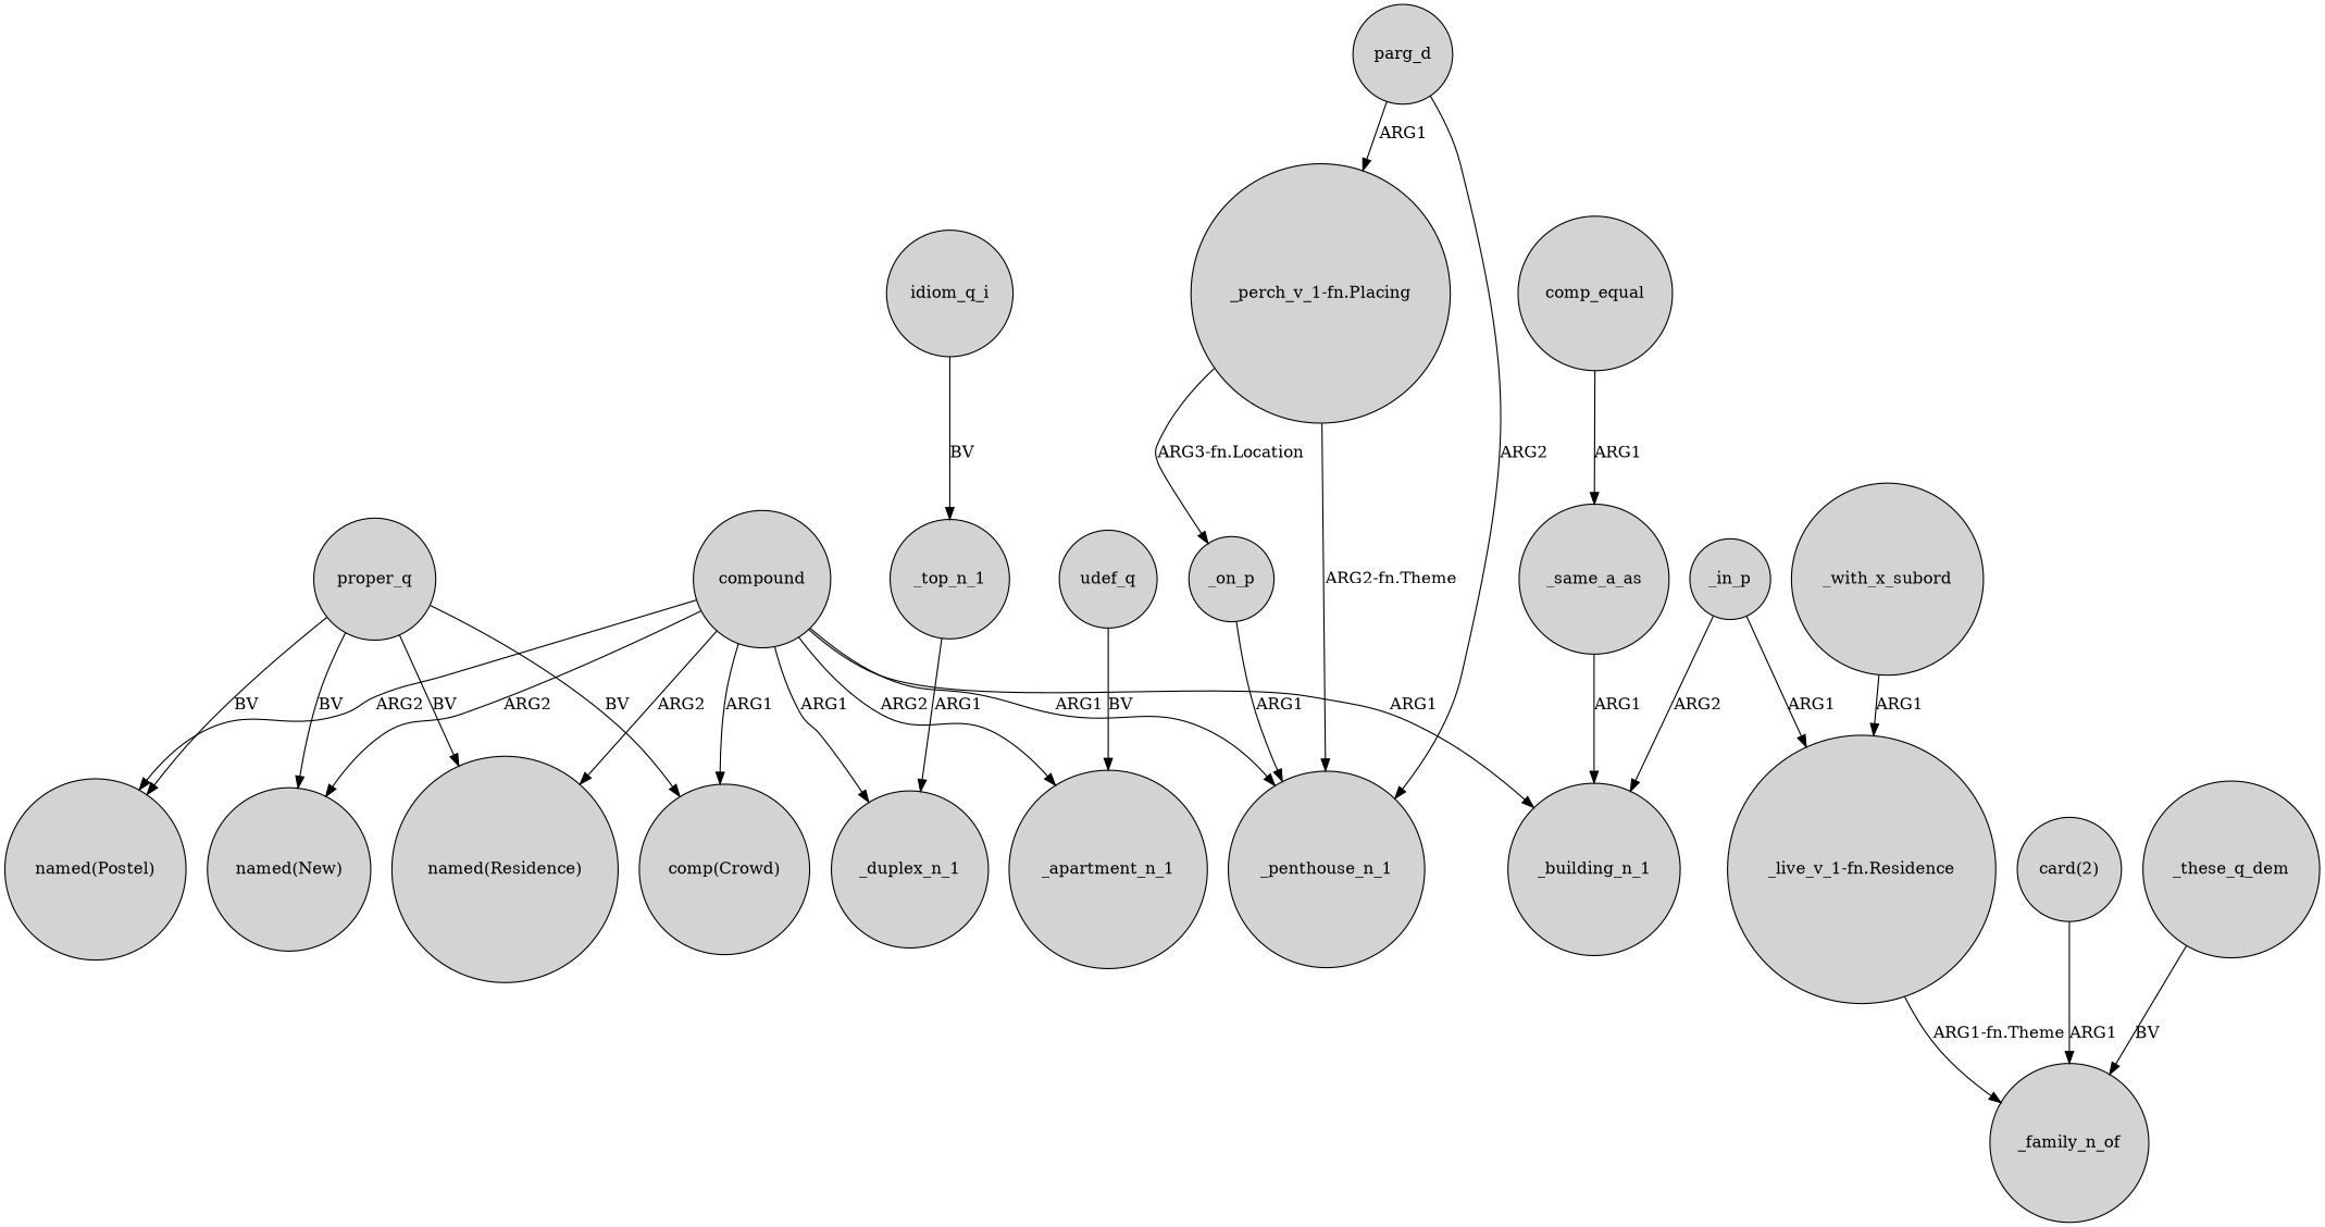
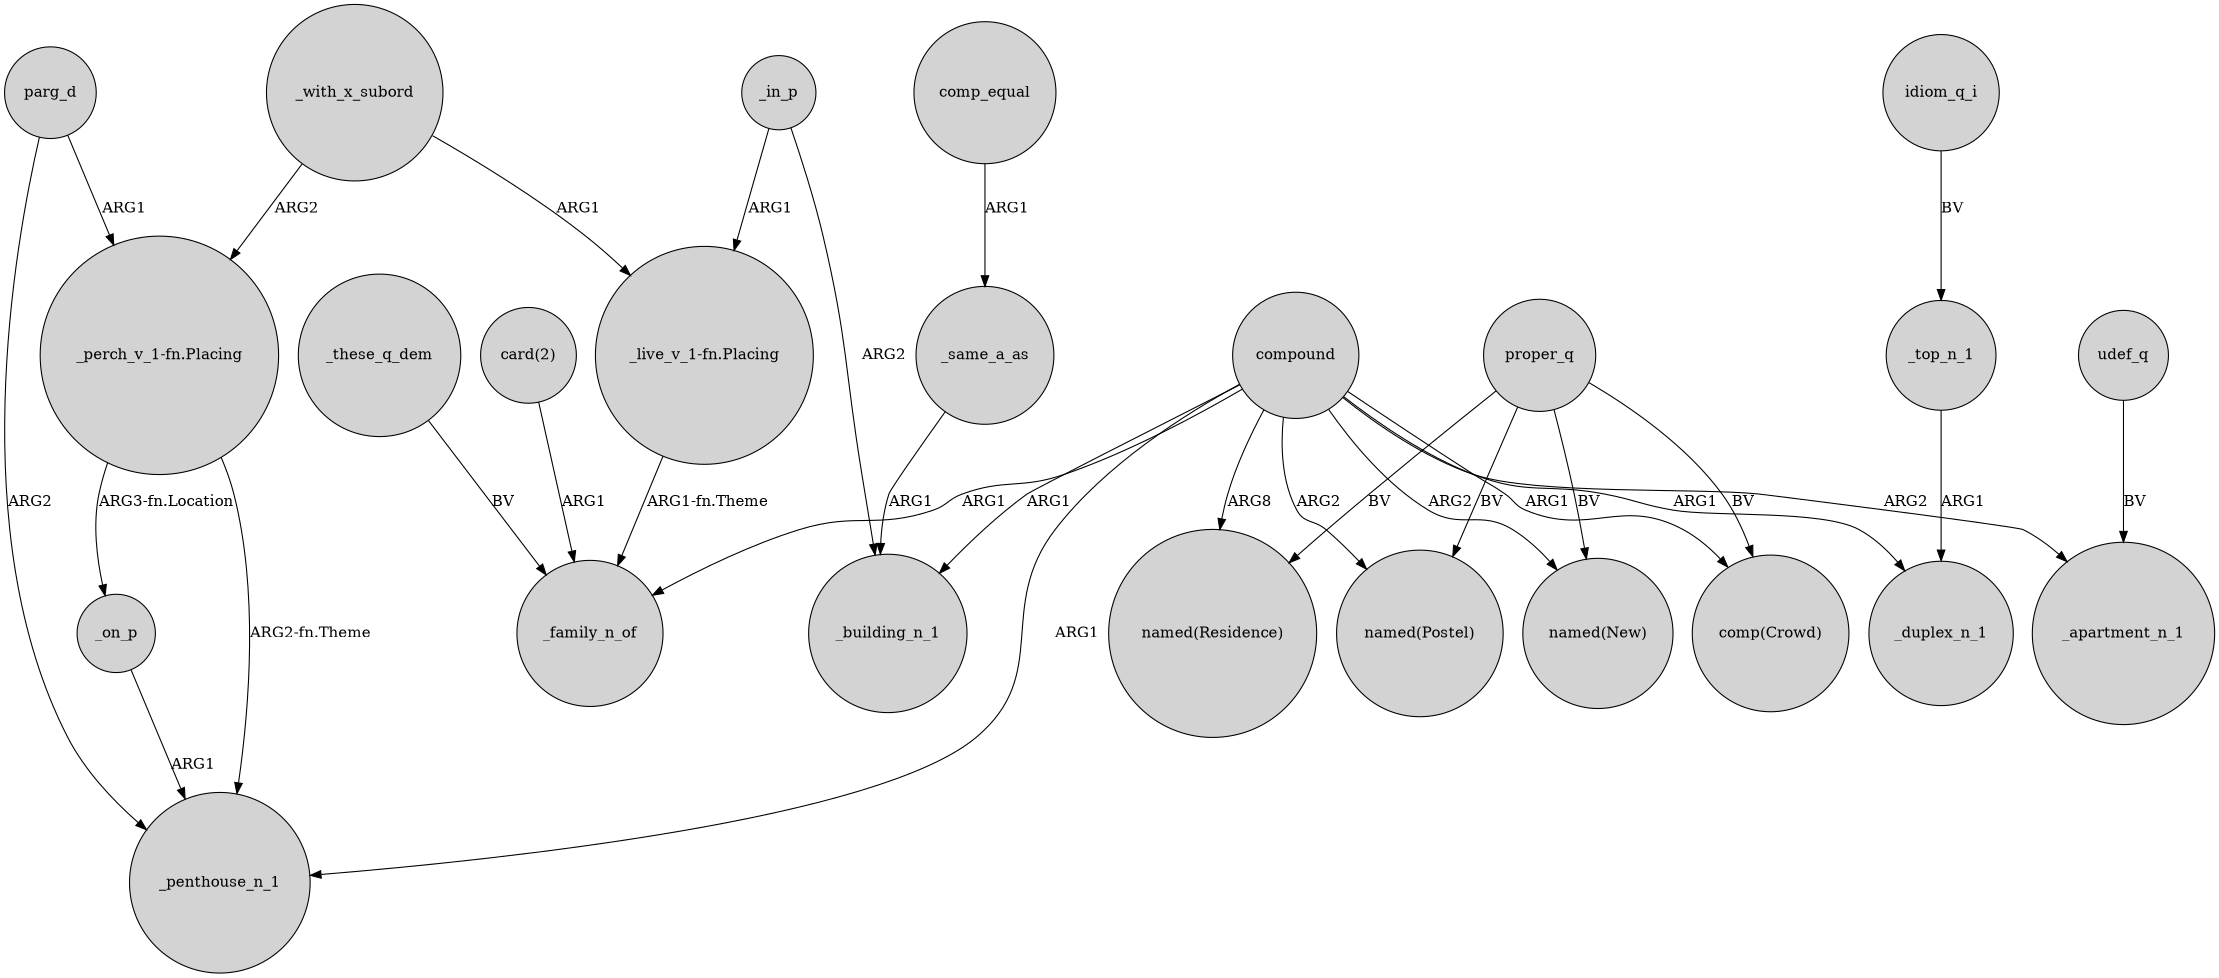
  digraph {
    node [shape=circle style=filled]
    compound
    _family_n_of
    "named(New)"
    "named(Postel)"
    _penthouse_n_1
    _duplex_n_1
    _apartment_n_1
    _building_n_1
    n9 [label="comp(Crowd)"]
    n10 [label="named(Residence)"]
-   "_live_v_1-fn.Residence"
+   "_live_v_1-fn.Residence" [label="_live_v_1-fn.Placing"]
    "card(2)"
    _in_p
    _with_x_subord
    "_perch_v_1-fn.Placing"
    _on_p
    _top_n_1
    proper_q
    udef_q
    parg_d
    comp_equal
    _same_a_as
    _these_q_dem
    idiom_q_i
+   compound -> _family_n_of [label=ARG1]
    compound -> "named(New)" [label=ARG2]
    compound -> "named(Postel)" [label=ARG2]
    compound -> _penthouse_n_1 [label=ARG1]
    compound -> _duplex_n_1 [label=ARG1]
    compound -> _apartment_n_1 [label=ARG2]
    compound -> _building_n_1 [label=ARG1]
    compound -> n9 [label=ARG1]
-   compound -> n10 [label=ARG2]
+   compound -> n10 [label=ARG8]
    "_live_v_1-fn.Residence" -> _family_n_of [label="ARG1-fn.Theme"]
    "card(2)" -> _family_n_of [label=ARG1]
    _in_p -> _building_n_1 [label=ARG2]
    _in_p -> "_live_v_1-fn.Residence" [label=ARG1]
    _with_x_subord -> "_live_v_1-fn.Residence" [label=ARG1]
+   _with_x_subord -> "_perch_v_1-fn.Placing" [label=ARG2]
    "_perch_v_1-fn.Placing" -> _penthouse_n_1 [label="ARG2-fn.Theme"]
    "_perch_v_1-fn.Placing" -> _on_p [label="ARG3-fn.Location"]
    _on_p -> _penthouse_n_1 [label=ARG1]
    _top_n_1 -> _duplex_n_1 [label=ARG1]
    proper_q -> "named(New)" [label=BV]
    proper_q -> "named(Postel)" [label=BV]
    proper_q -> n9 [label=BV]
    proper_q -> n10 [label=BV]
    udef_q -> _apartment_n_1 [label=BV]
    parg_d -> _penthouse_n_1 [label=ARG2]
    parg_d -> "_perch_v_1-fn.Placing" [label=ARG1]
    comp_equal -> _same_a_as [label=ARG1]
    _same_a_as -> _building_n_1 [label=ARG1]
    _these_q_dem -> _family_n_of [label=BV]
    idiom_q_i -> _top_n_1 [label=BV]
  }
